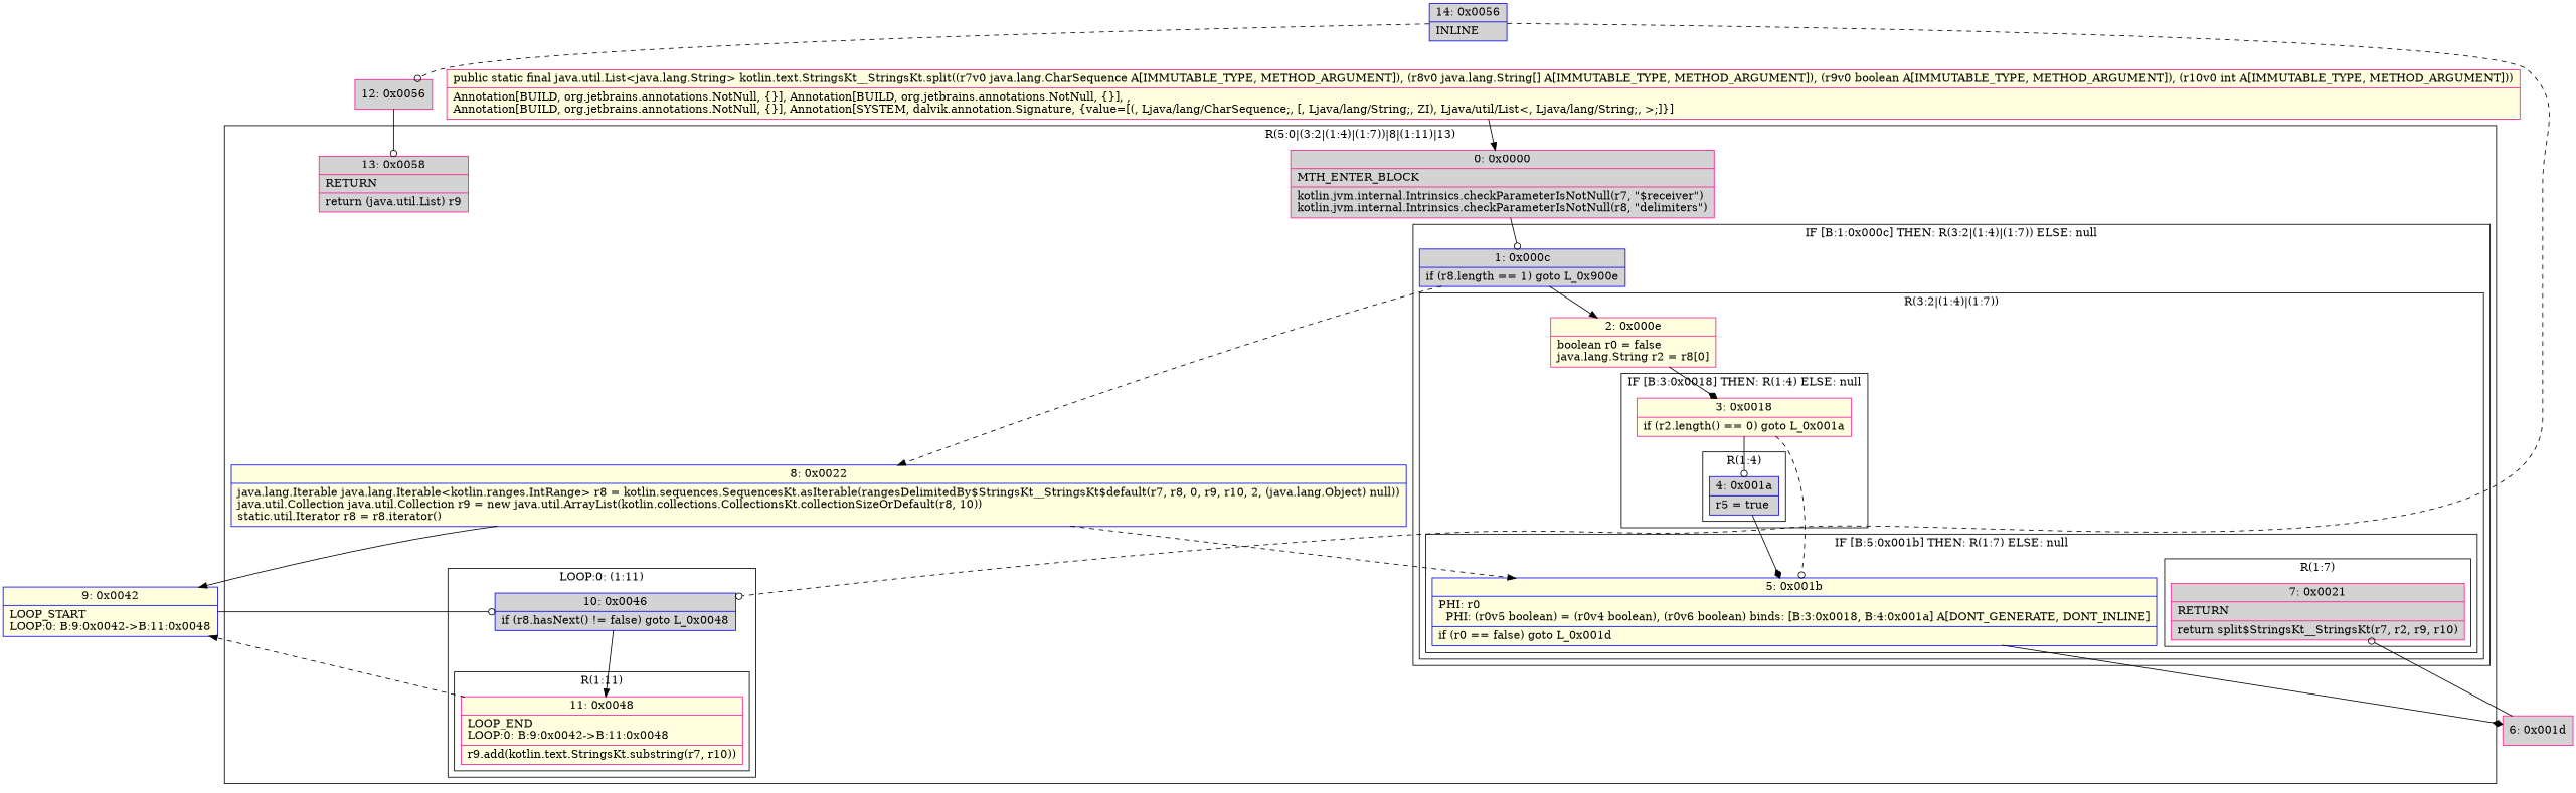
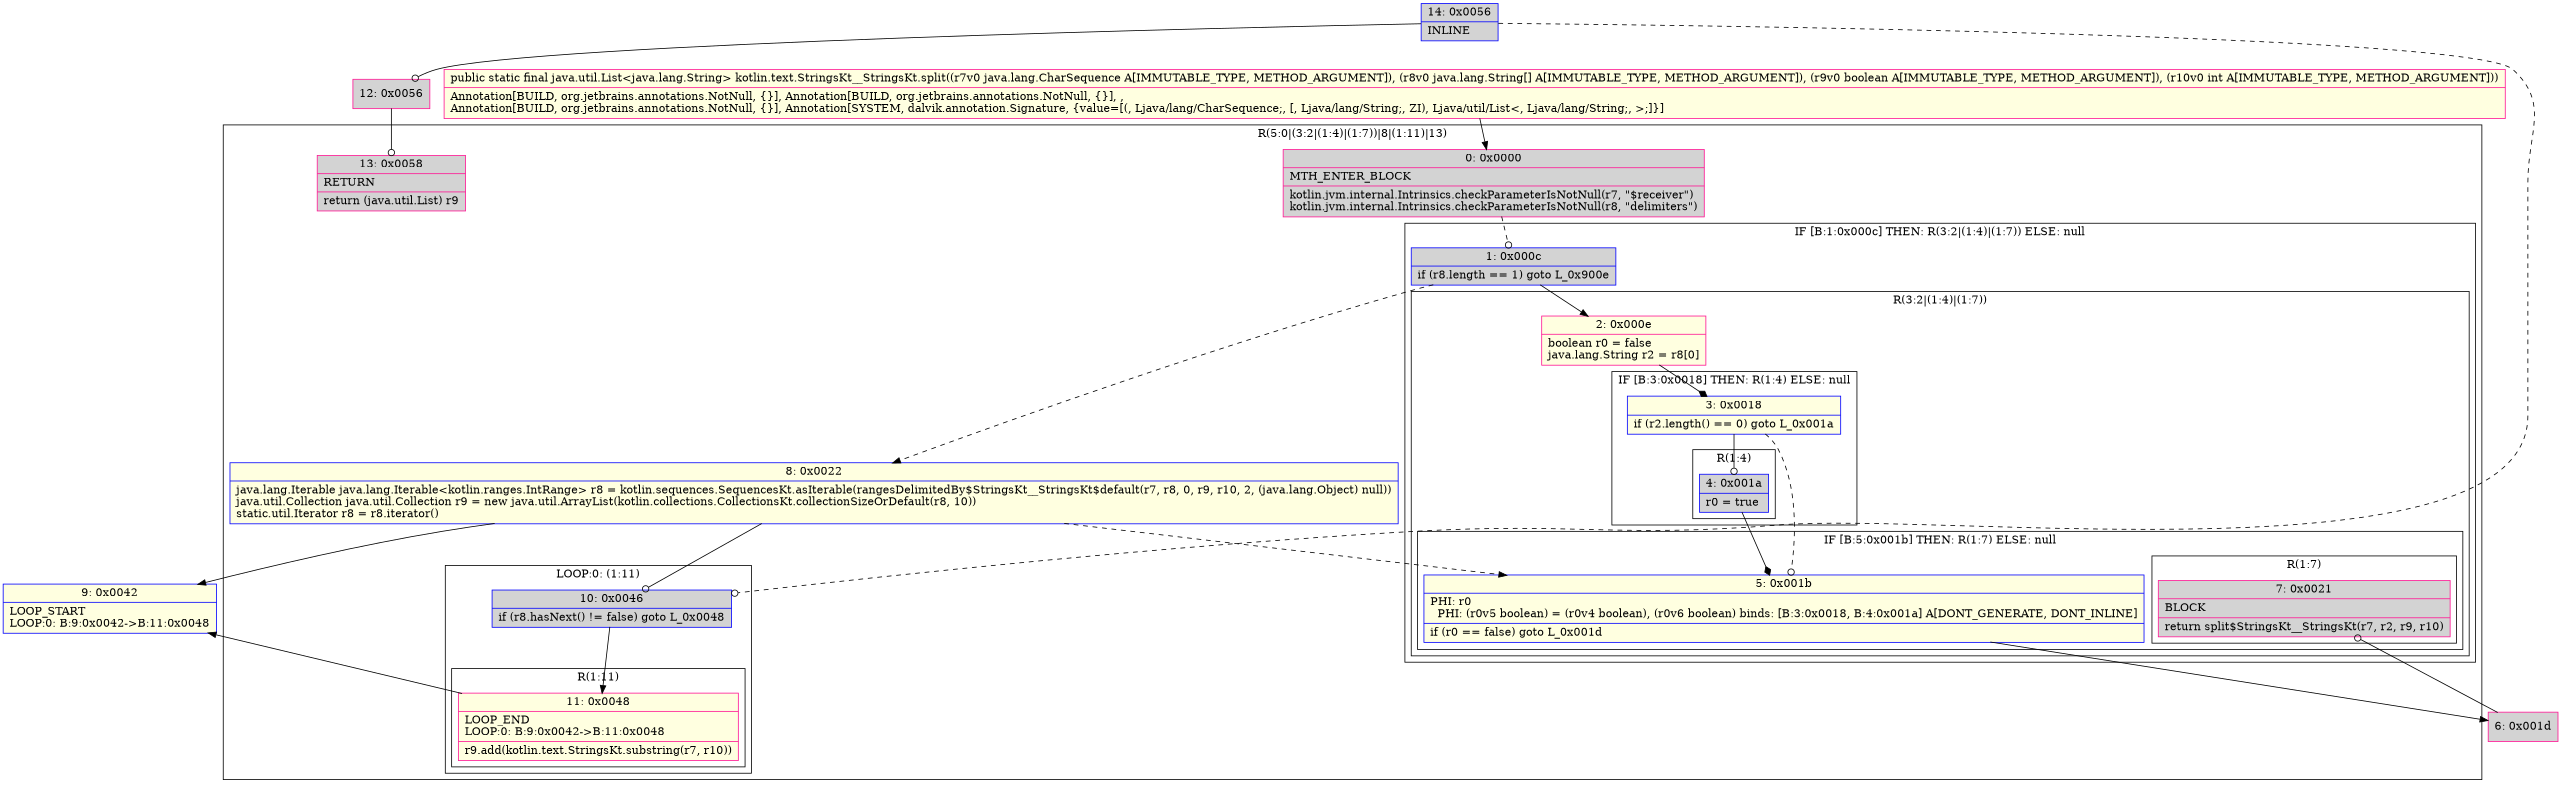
  digraph {
    node [color=deeppink fillcolor=lightgrey shape=record style=filled]
    edge [arrowhead=odot]
-   n1 [color=blue label="{4\:\ 0x001a|r5 = true\l}"]
-   n2 [fillcolor=lightyellow label="{3\:\ 0x0018|if (r2.length() == 0) goto L_0x001a\l}"]
-   n3 [label="{7\:\ 0x0021|RETURN\l|return split$StringsKt__StringsKt(r7, r2, r9, r10)\l}"]
+   n1 [color=blue label="{4\:\ 0x001a|r0 = true\l}"]
+   n2 [color=blue fillcolor=lightyellow label="{3\:\ 0x0018|if (r2.length() == 0) goto L_0x001a\l}"]
+   n3 [label="{7\:\ 0x0021|BLOCK\l|return split$StringsKt__StringsKt(r7, r2, r9, r10)\l}"]
    n4 [color=blue fillcolor=lightyellow label="{5\:\ 0x001b|PHI: r0 \l  PHI: (r0v5 boolean) = (r0v4 boolean), (r0v6 boolean) binds: [B:3:0x0018, B:4:0x001a] A[DONT_GENERATE, DONT_INLINE]\l|if (r0 == false) goto L_0x001d\l}"]
    n5 [fillcolor=lightyellow label="{2\:\ 0x000e|boolean r0 = false\ljava.lang.String r2 = r8[0]\l}"]
    n6 [color=blue label="{1\:\ 0x000c|if (r8.length == 1) goto L_0x900e\l}"]
    n7 [fillcolor=lightyellow label="{11\:\ 0x0048|LOOP_END\lLOOP:0: B:9:0x0042\-\>B:11:0x0048\l|r9.add(kotlin.text.StringsKt.substring(r7, r10))\l}"]
    n8 [color=blue label="{10\:\ 0x0046|if (r8.hasNext() != false) goto L_0x0048\l}"]
    n9 [label="{0\:\ 0x0000|MTH_ENTER_BLOCK\l|kotlin.jvm.internal.Intrinsics.checkParameterIsNotNull(r7, \"$receiver\")\lkotlin.jvm.internal.Intrinsics.checkParameterIsNotNull(r8, \"delimiters\")\l}"]
    n10 [color=blue fillcolor=lightyellow label="{8\:\ 0x0022|java.lang.Iterable java.lang.Iterable\<kotlin.ranges.IntRange\> r8 = kotlin.sequences.SequencesKt.asIterable(rangesDelimitedBy$StringsKt__StringsKt$default(r7, r8, 0, r9, r10, 2, (java.lang.Object) null))\ljava.util.Collection java.util.Collection r9 = new java.util.ArrayList(kotlin.collections.CollectionsKt.collectionSizeOrDefault(r8, 10))\lstatic.util.Iterator r8 = r8.iterator()\l}"]
    n11 [label="{13\:\ 0x0058|RETURN\l|return (java.util.List) r9\l}"]
    n12 [label="{6\:\ 0x001d}"]
    n13 [color=blue fillcolor=lightyellow label="{9\:\ 0x0042|LOOP_START\lLOOP:0: B:9:0x0042\-\>B:11:0x0048\l}"]
    n14 [color=blue label="{14\:\ 0x0056|INLINE\l}"]
    n15 [label="{12\:\ 0x0056}"]
    n16 [fillcolor=lightyellow label="{public static final java.util.List\<java.lang.String\> kotlin.text.StringsKt__StringsKt.split((r7v0 java.lang.CharSequence A[IMMUTABLE_TYPE, METHOD_ARGUMENT]), (r8v0 java.lang.String[] A[IMMUTABLE_TYPE, METHOD_ARGUMENT]), (r9v0 boolean A[IMMUTABLE_TYPE, METHOD_ARGUMENT]), (r10v0 int A[IMMUTABLE_TYPE, METHOD_ARGUMENT]))  | Annotation[BUILD, org.jetbrains.annotations.NotNull, \{\}], Annotation[BUILD, org.jetbrains.annotations.NotNull, \{\}], , \lAnnotation[BUILD, org.jetbrains.annotations.NotNull, \{\}], Annotation[SYSTEM, dalvik.annotation.Signature, \{value=[(, Ljava\/lang\/CharSequence;, [, Ljava\/lang\/String;, ZI), Ljava\/util\/List\<, Ljava\/lang\/String;, \>;]\}]\l}"]
    subgraph cluster_1 {
      label="R(5:0|(3:2|(1:4)|(1:7))|8|(1:11)|13)"
      n9
      n10
      n11
      subgraph cluster_2 {
        label="IF [B:1:0x000c] THEN: R(3:2|(1:4)|(1:7)) ELSE: null"
        n6
        subgraph cluster_3 {
          label="R(3:2|(1:4)|(1:7))"
          n5
          subgraph cluster_4 {
            label="IF [B:3:0x0018] THEN: R(1:4) ELSE: null"
            n2
            subgraph cluster_5 {
              label="R(1:4)"
              n1
            }
          }
          subgraph cluster_6 {
            label="IF [B:5:0x001b] THEN: R(1:7) ELSE: null"
            n4
            subgraph cluster_7 {
              label="R(1:7)"
              n3
            }
          }
        }
      }
      subgraph cluster_8 {
        label="LOOP:0: (1:11)"
        n8
        subgraph cluster_9 {
          label="R(1:11)"
          n7
        }
      }
    }
    n1 -> n4 [arrowhead=diamond]
    n2 -> n1
    n2 -> n4 [style=dashed]
-   n4 -> n12 [arrowhead=diamond]
+   n4 -> n12 [arrowhead=normal]
    n5 -> n2 [arrowhead=diamond]
    n6 -> n5 [arrowhead=normal]
    n6 -> n10 [arrowhead=normal style=dashed]
-   n7 -> n13 [arrowhead=normal style=dashed]
+   n7 -> n13 [arrowhead=normal]
    n8 -> n7 [arrowhead=normal]
-   n9 -> n6
+   n9 -> n6 [style=dashed]
    n10 -> n4 [arrowhead=normal style=dashed]
    n10 -> n13 [arrowhead=normal]
    n12 -> n3
-   n13 -> n8
+   n10 -> n8
    n14 -> n8 [style=dashed]
-   n14 -> n15 [style=dashed]
+   n14 -> n15
    n15 -> n11
    n16 -> n9 [arrowhead=normal]
  }
